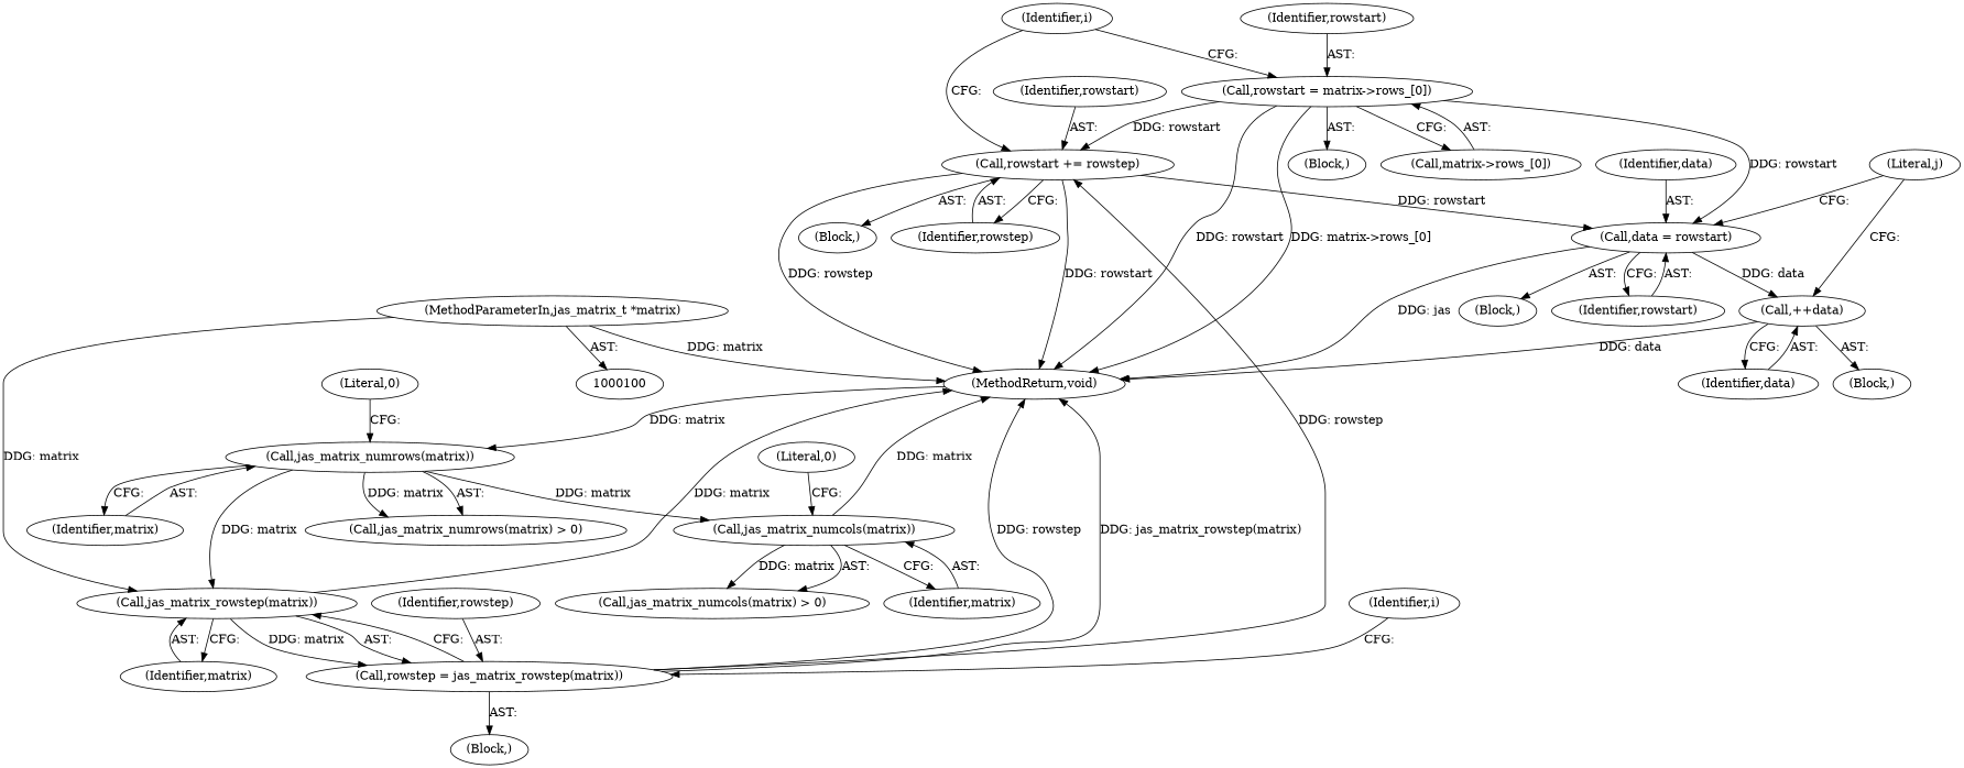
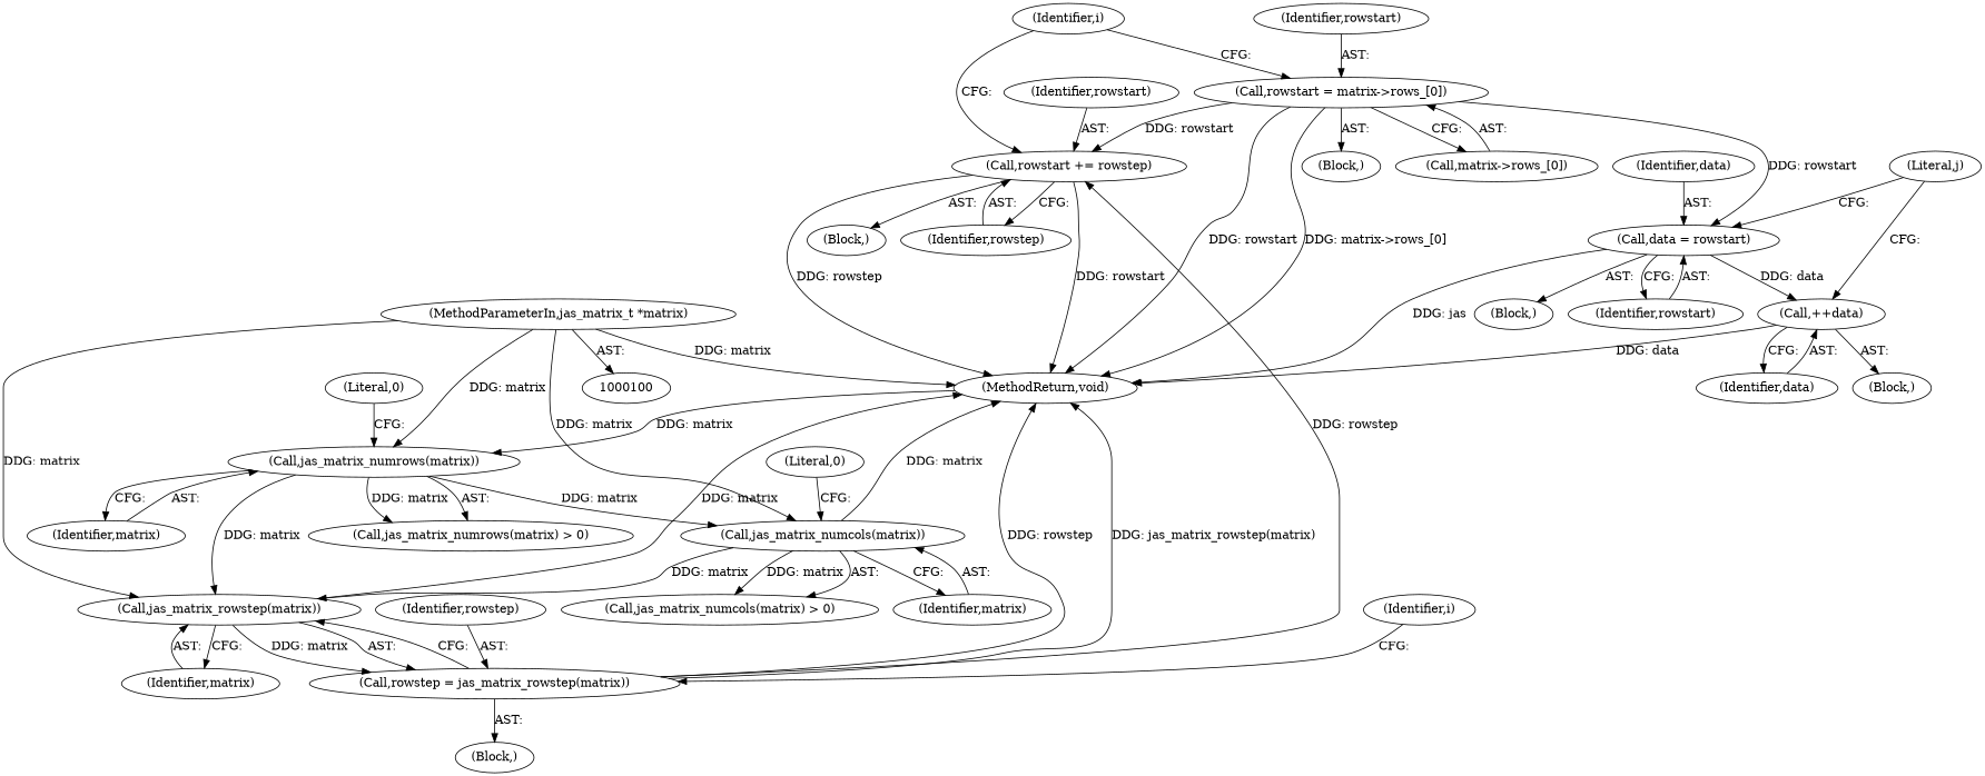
  digraph {
    n1 [label="(Call,rowstart += rowstep)"]
    n2 [label="(Call,data = rowstart)"]
    n3 [label="(MethodReturn,void)"]
    n4 [label="(Identifier,rowstep)"]
    n5 [label="(Block,)"]
    n6 [label="(Call,++data)"]
    n7 [label="(Block,)"]
    n8 [label="(Identifier,rowstart)"]
    n9 [label="(Call,jas_matrix_numrows(matrix))"]
    n10 [label="(Call,rowstep = jas_matrix_rowstep(matrix))"]
    n11 [label="(Call,jas_matrix_rowstep(matrix))"]
    n12 [label="(Block,)"]
    n13 [label="(Identifier,matrix)"]
    n14 [label="(Call,jas_matrix_numcols(matrix))"]
    n15 [label="(Identifier,matrix)"]
    n16 [label="(Call,jas_matrix_numcols(matrix) > 0)"]
    n17 [label="(Identifier,matrix)"]
    n18 [label="(Call,jas_matrix_numrows(matrix) > 0)"]
    n19 [label="(MethodParameterIn,jas_matrix_t *matrix)"]
    1000100
    n21 [label="(Call,rowstart = matrix->rows_[0])"]
    n22 [label="(Block,)"]
    n23 [label="(Call,matrix->rows_[0])"]
    n24 [label="(Identifier,data)"]
    n25 [label="(Block,)"]
    n26 [label="(Literal,j)"]
    n27 [label="(Literal,0)"]
    n28 [label="(Identifier,rowstart)"]
    n29 [label="(Identifier,data)"]
    n30 [label="(Identifier,i)"]
    n31 [label="(Identifier,rowstart)"]
    n32 [label="(Identifier,rowstep)"]
    n33 [label="(Literal,0)"]
    n34 [label="(Identifier,i)"]
-   n1 -> n2 [label="DDG: rowstart"]
    n1 -> n3 [label="DDG: rowstep"]
    n1 -> n3 [label="DDG: rowstart"]
    n1 -> n4 [label="CFG: "]
    n1 -> n5 [label="AST: "]
    n2 -> n3 [label="DDG: jas"]
    n2 -> n6 [label="DDG: data"]
    n2 -> n7 [label="AST: "]
    n2 -> n8 [label="CFG: "]
    n3 -> n9 [label="DDG: matrix"]
    n4 -> n1 [label="AST: "]
    n6 -> n3 [label="DDG: data"]
    n6 -> n24 [label="CFG: "]
    n6 -> n25 [label="AST: "]
    n8 -> n2 [label="AST: "]
    n9 -> n11 [label="DDG: matrix"]
    n9 -> n14 [label="DDG: matrix"]
    n9 -> n17 [label="CFG: "]
    n9 -> n18 [label="AST: "]
    n9 -> n18 [label="DDG: matrix"]
    n10 -> n1 [label="DDG: rowstep"]
    n10 -> n3 [label="DDG: rowstep"]
    n10 -> n3 [label="DDG: jas_matrix_rowstep(matrix)"]
    n10 -> n11 [label="CFG: "]
    n10 -> n12 [label="AST: "]
    n11 -> n3 [label="DDG: matrix"]
    n11 -> n10 [label="AST: "]
    n11 -> n10 [label="DDG: matrix"]
    n11 -> n13 [label="CFG: "]
    n13 -> n11 [label="AST: "]
    n14 -> n3 [label="DDG: matrix"]
+   n14 -> n11 [label="DDG: matrix"]
    n14 -> n15 [label="CFG: "]
    n14 -> n16 [label="AST: "]
    n14 -> n16 [label="DDG: matrix"]
    n15 -> n14 [label="AST: "]
    n17 -> n9 [label="AST: "]
    n19 -> n3 [label="DDG: matrix"]
+   n19 -> n9 [label="DDG: matrix"]
    n19 -> n11 [label="DDG: matrix"]
+   n19 -> n14 [label="DDG: matrix"]
    n19 -> 1000100 [label="AST: "]
    n21 -> n1 [label="DDG: rowstart"]
    n21 -> n2 [label="DDG: rowstart"]
    n21 -> n3 [label="DDG: rowstart"]
    n21 -> n3 [label="DDG: matrix->rows_[0]"]
    n21 -> n22 [label="AST: "]
    n21 -> n23 [label="CFG: "]
    n23 -> n21 [label="AST: "]
    n24 -> n6 [label="AST: "]
    n26 -> n2 [label="CFG: "]
    n26 -> n6 [label="CFG: "]
    n27 -> n14 [label="CFG: "]
    n28 -> n21 [label="AST: "]
    n29 -> n2 [label="AST: "]
    n30 -> n10 [label="CFG: "]
    n31 -> n1 [label="AST: "]
    n32 -> n10 [label="AST: "]
    n33 -> n9 [label="CFG: "]
    n34 -> n1 [label="CFG: "]
    n34 -> n21 [label="CFG: "]
  }
